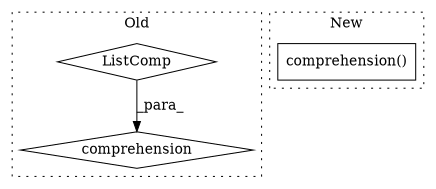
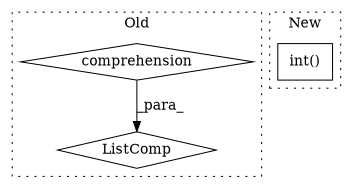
  digraph {
    node [shape=diamond]
    n1 [a=106 l=114 label=ListComp s=5939]
    n2 [a=45 l=3 label=comprehension s=5942]
-   n3 [a=75 l=36 label="comprehension()" s=6629 shape=box]
+   n3 [a=75 l=36 label="int()" s=6629 shape=box]
    subgraph cluster_1 {
      label=Old
      style=dotted
      n1
      n2
    }
    subgraph cluster_2 {
      label=New
      style=dotted
      n3
    }
-   n1 -> n2 [label=_para_]
+   n2 -> n1 [label=_para_]
  }
